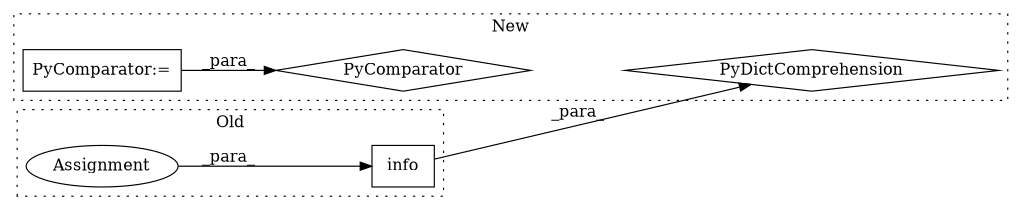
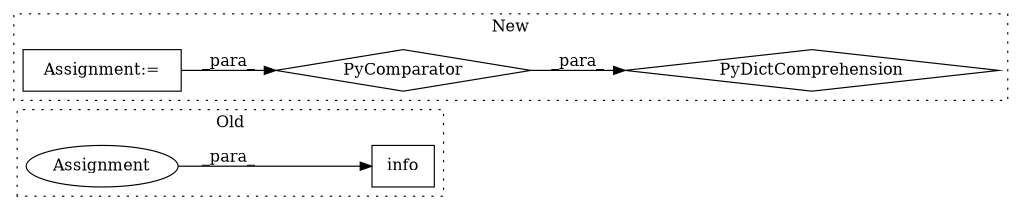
  digraph {
    rankdir=LR
    node [shape=box]
    n1 [a=32 l="5,1" label=info s="25312,25354"]
    n2 [a=45 l=32 label=Assignment s=25317 shape=ellipse]
    n3 [a=110 l=117 label=PyDictComprehension s=25103 shape=diamond]
-   n4 [a=7 l=1 label="PyComparator:=" s=24866]
+   n4 [a=7 l=1 label="Assignment:=" s=24866]
    n5 [a=113 l=26 label=PyComparator s=25035 shape=diamond]
    subgraph cluster_1 {
      label=Old
      style=dotted
      n1
      n2
    }
    subgraph cluster_2 {
      label=New
      style=dotted
      n3
      n4
      n5
    }
    n2 -> n1 [label=_para_]
    n4 -> n5 [label=_para_]
-   n1 -> n3 [label=_para_]
+   n5 -> n3 [label=_para_]
  }
